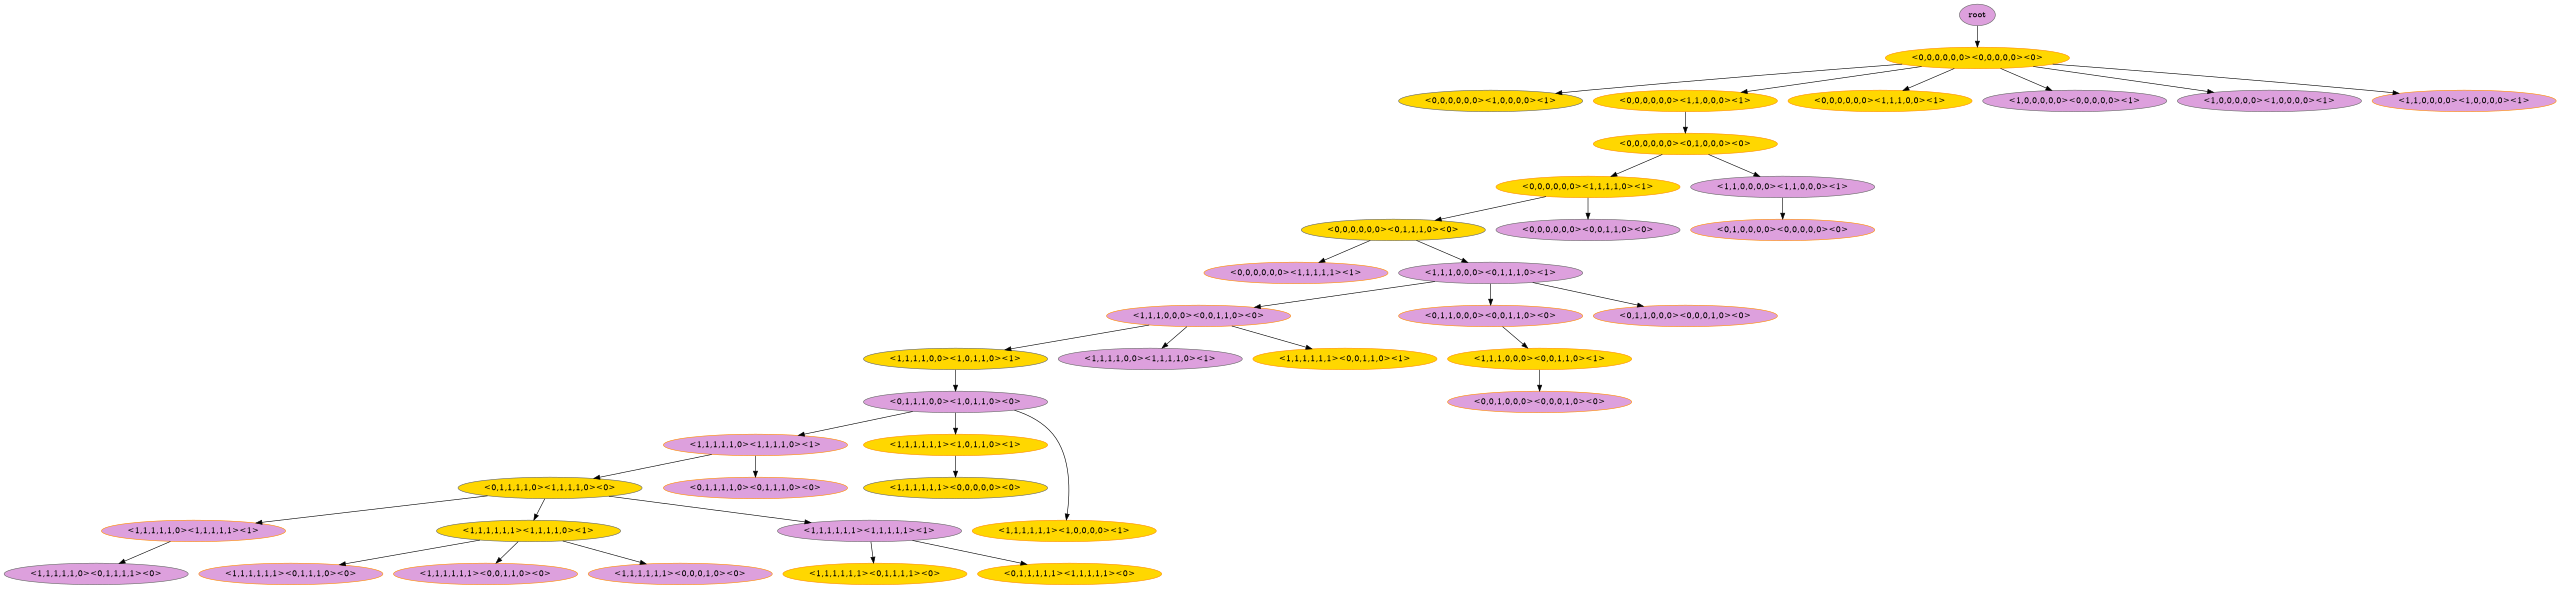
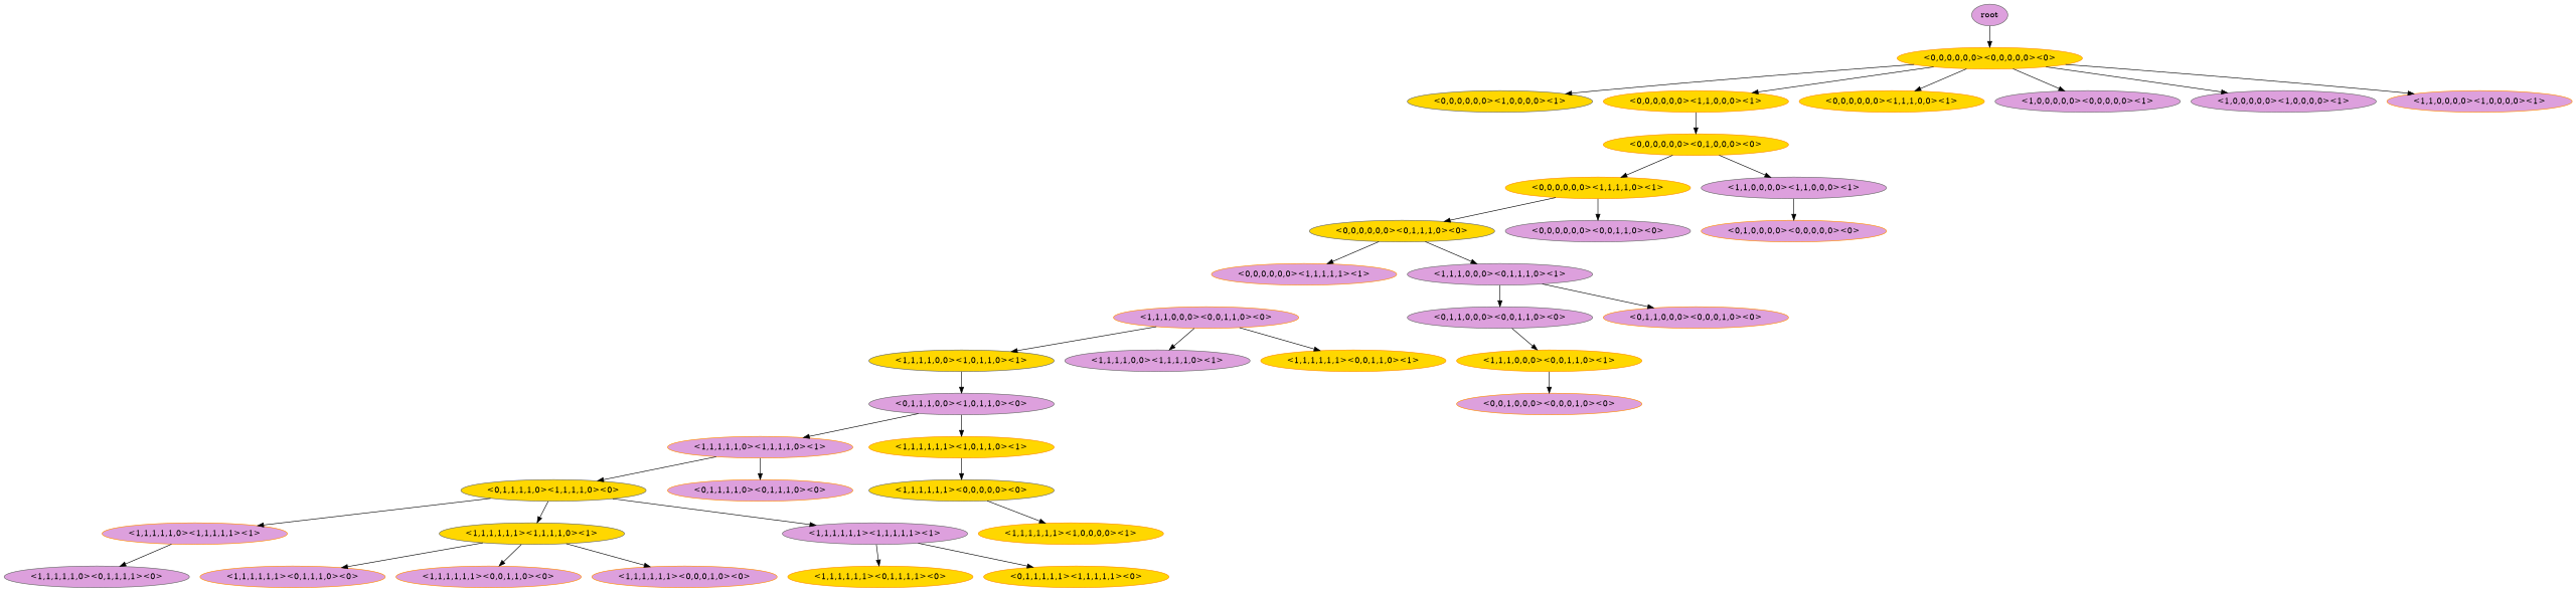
  digraph {
    node [color=darkorange fillcolor=plum style=filled]
    root [color=gray40]
    "<0,0,0,0,0,0><0,0,0,0,0><0>" [fillcolor=gold]
    "<0,0,0,0,0,0><1,0,0,0,0><1>" [color=gray40 fillcolor=gold]
    "<0,0,0,0,0,0><1,1,0,0,0><1>" [fillcolor=gold]
    "<0,0,0,0,0,0><1,1,1,0,0><1>" [fillcolor=gold]
    "<1,0,0,0,0,0><0,0,0,0,0><1>" [color=gray40]
    "<1,0,0,0,0,0><1,0,0,0,0><1>" [color=gray40]
    "<1,1,0,0,0,0><1,0,0,0,0><1>"
    "<0,0,0,0,0,0><0,1,0,0,0><0>" [fillcolor=gold]
    "<0,0,0,0,0,0><1,1,1,1,0><1>" [fillcolor=gold]
    "<1,1,0,0,0,0><1,1,0,0,0><1>" [color=gray40]
    "<0,0,0,0,0,0><0,1,1,1,0><0>" [color=gray40 fillcolor=gold]
    "<0,0,0,0,0,0><0,0,1,1,0><0>" [color=gray40]
    "<0,1,0,0,0,0><0,0,0,0,0><0>"
    "<0,0,0,0,0,0><1,1,1,1,1><1>"
    "<1,1,1,0,0,0><0,1,1,1,0><1>" [color=gray40]
    "<1,1,1,0,0,0><0,0,1,1,0><0>"
-   "<0,1,1,0,0,0><0,0,1,1,0><0>"
+   "<0,1,1,0,0,0><0,0,1,1,0><0>" [color=gray40]
    "<0,1,1,0,0,0><0,0,0,1,0><0>"
    "<1,1,1,1,0,0><1,0,1,1,0><1>" [color=gray40 fillcolor=gold]
    "<1,1,1,1,0,0><1,1,1,1,0><1>" [color=gray40]
    "<1,1,1,1,1,1><0,0,1,1,0><1>" [fillcolor=gold]
    "<1,1,1,0,0,0><0,0,1,1,0><1>" [fillcolor=gold]
    "<0,1,1,1,0,0><1,0,1,1,0><0>" [color=gray40]
    "<0,0,1,0,0,0><0,0,0,1,0><0>"
    "<1,1,1,1,1,0><1,1,1,1,0><1>"
    "<1,1,1,1,1,1><1,0,1,1,0><1>" [fillcolor=gold]
    "<0,1,1,1,1,0><1,1,1,1,0><0>" [color=gray40 fillcolor=gold]
    "<0,1,1,1,1,0><0,1,1,1,0><0>"
    "<1,1,1,1,1,1><0,0,0,0,0><0>" [color=gray40 fillcolor=gold]
    "<1,1,1,1,1,0><1,1,1,1,1><1>"
    "<1,1,1,1,1,1><1,1,1,1,0><1>" [color=gray40 fillcolor=gold]
    "<1,1,1,1,1,1><1,1,1,1,1><1>" [color=gray40]
    "<1,1,1,1,1,1><1,0,0,0,0><1>" [fillcolor=gold]
    "<1,1,1,1,1,0><0,1,1,1,1><0>" [color=gray40]
    "<1,1,1,1,1,1><0,1,1,1,0><0>"
    "<1,1,1,1,1,1><0,0,1,1,0><0>"
    "<1,1,1,1,1,1><0,0,0,1,0><0>"
    "<1,1,1,1,1,1><0,1,1,1,1><0>" [fillcolor=gold]
    "<0,1,1,1,1,1><1,1,1,1,1><0>" [fillcolor=gold]
    root -> "<0,0,0,0,0,0><0,0,0,0,0><0>"
    "<0,0,0,0,0,0><0,0,0,0,0><0>" -> "<0,0,0,0,0,0><1,0,0,0,0><1>"
    "<0,0,0,0,0,0><0,0,0,0,0><0>" -> "<0,0,0,0,0,0><1,1,0,0,0><1>"
    "<0,0,0,0,0,0><0,0,0,0,0><0>" -> "<0,0,0,0,0,0><1,1,1,0,0><1>"
    "<0,0,0,0,0,0><0,0,0,0,0><0>" -> "<1,0,0,0,0,0><0,0,0,0,0><1>"
    "<0,0,0,0,0,0><0,0,0,0,0><0>" -> "<1,0,0,0,0,0><1,0,0,0,0><1>"
    "<0,0,0,0,0,0><0,0,0,0,0><0>" -> "<1,1,0,0,0,0><1,0,0,0,0><1>"
    "<0,0,0,0,0,0><1,1,0,0,0><1>" -> "<0,0,0,0,0,0><0,1,0,0,0><0>"
    "<0,0,0,0,0,0><0,1,0,0,0><0>" -> "<0,0,0,0,0,0><1,1,1,1,0><1>"
    "<0,0,0,0,0,0><0,1,0,0,0><0>" -> "<1,1,0,0,0,0><1,1,0,0,0><1>"
    "<0,0,0,0,0,0><1,1,1,1,0><1>" -> "<0,0,0,0,0,0><0,1,1,1,0><0>"
    "<0,0,0,0,0,0><1,1,1,1,0><1>" -> "<0,0,0,0,0,0><0,0,1,1,0><0>"
    "<1,1,0,0,0,0><1,1,0,0,0><1>" -> "<0,1,0,0,0,0><0,0,0,0,0><0>"
    "<0,0,0,0,0,0><0,1,1,1,0><0>" -> "<0,0,0,0,0,0><1,1,1,1,1><1>"
    "<0,0,0,0,0,0><0,1,1,1,0><0>" -> "<1,1,1,0,0,0><0,1,1,1,0><1>"
-   "<1,1,1,0,0,0><0,1,1,1,0><1>" -> "<1,1,1,0,0,0><0,0,1,1,0><0>"
    "<1,1,1,0,0,0><0,1,1,1,0><1>" -> "<0,1,1,0,0,0><0,0,1,1,0><0>"
    "<1,1,1,0,0,0><0,1,1,1,0><1>" -> "<0,1,1,0,0,0><0,0,0,1,0><0>"
    "<1,1,1,0,0,0><0,0,1,1,0><0>" -> "<1,1,1,1,0,0><1,0,1,1,0><1>"
    "<1,1,1,0,0,0><0,0,1,1,0><0>" -> "<1,1,1,1,0,0><1,1,1,1,0><1>"
    "<1,1,1,0,0,0><0,0,1,1,0><0>" -> "<1,1,1,1,1,1><0,0,1,1,0><1>"
    "<0,1,1,0,0,0><0,0,1,1,0><0>" -> "<1,1,1,0,0,0><0,0,1,1,0><1>"
    "<1,1,1,1,0,0><1,0,1,1,0><1>" -> "<0,1,1,1,0,0><1,0,1,1,0><0>"
    "<1,1,1,0,0,0><0,0,1,1,0><1>" -> "<0,0,1,0,0,0><0,0,0,1,0><0>"
    "<0,1,1,1,0,0><1,0,1,1,0><0>" -> "<1,1,1,1,1,0><1,1,1,1,0><1>"
    "<0,1,1,1,0,0><1,0,1,1,0><0>" -> "<1,1,1,1,1,1><1,0,1,1,0><1>"
    "<1,1,1,1,1,0><1,1,1,1,0><1>" -> "<0,1,1,1,1,0><1,1,1,1,0><0>"
    "<1,1,1,1,1,0><1,1,1,1,0><1>" -> "<0,1,1,1,1,0><0,1,1,1,0><0>"
    "<1,1,1,1,1,1><1,0,1,1,0><1>" -> "<1,1,1,1,1,1><0,0,0,0,0><0>"
    "<0,1,1,1,1,0><1,1,1,1,0><0>" -> "<1,1,1,1,1,0><1,1,1,1,1><1>"
    "<0,1,1,1,1,0><1,1,1,1,0><0>" -> "<1,1,1,1,1,1><1,1,1,1,0><1>"
    "<0,1,1,1,1,0><1,1,1,1,0><0>" -> "<1,1,1,1,1,1><1,1,1,1,1><1>"
-   "<0,1,1,1,0,0><1,0,1,1,0><0>" -> "<1,1,1,1,1,1><1,0,0,0,0><1>"
+   "<1,1,1,1,1,1><0,0,0,0,0><0>" -> "<1,1,1,1,1,1><1,0,0,0,0><1>"
    "<1,1,1,1,1,0><1,1,1,1,1><1>" -> "<1,1,1,1,1,0><0,1,1,1,1><0>"
    "<1,1,1,1,1,1><1,1,1,1,0><1>" -> "<1,1,1,1,1,1><0,1,1,1,0><0>"
    "<1,1,1,1,1,1><1,1,1,1,0><1>" -> "<1,1,1,1,1,1><0,0,1,1,0><0>"
    "<1,1,1,1,1,1><1,1,1,1,0><1>" -> "<1,1,1,1,1,1><0,0,0,1,0><0>"
    "<1,1,1,1,1,1><1,1,1,1,1><1>" -> "<1,1,1,1,1,1><0,1,1,1,1><0>"
    "<1,1,1,1,1,1><1,1,1,1,1><1>" -> "<0,1,1,1,1,1><1,1,1,1,1><0>"
  }
